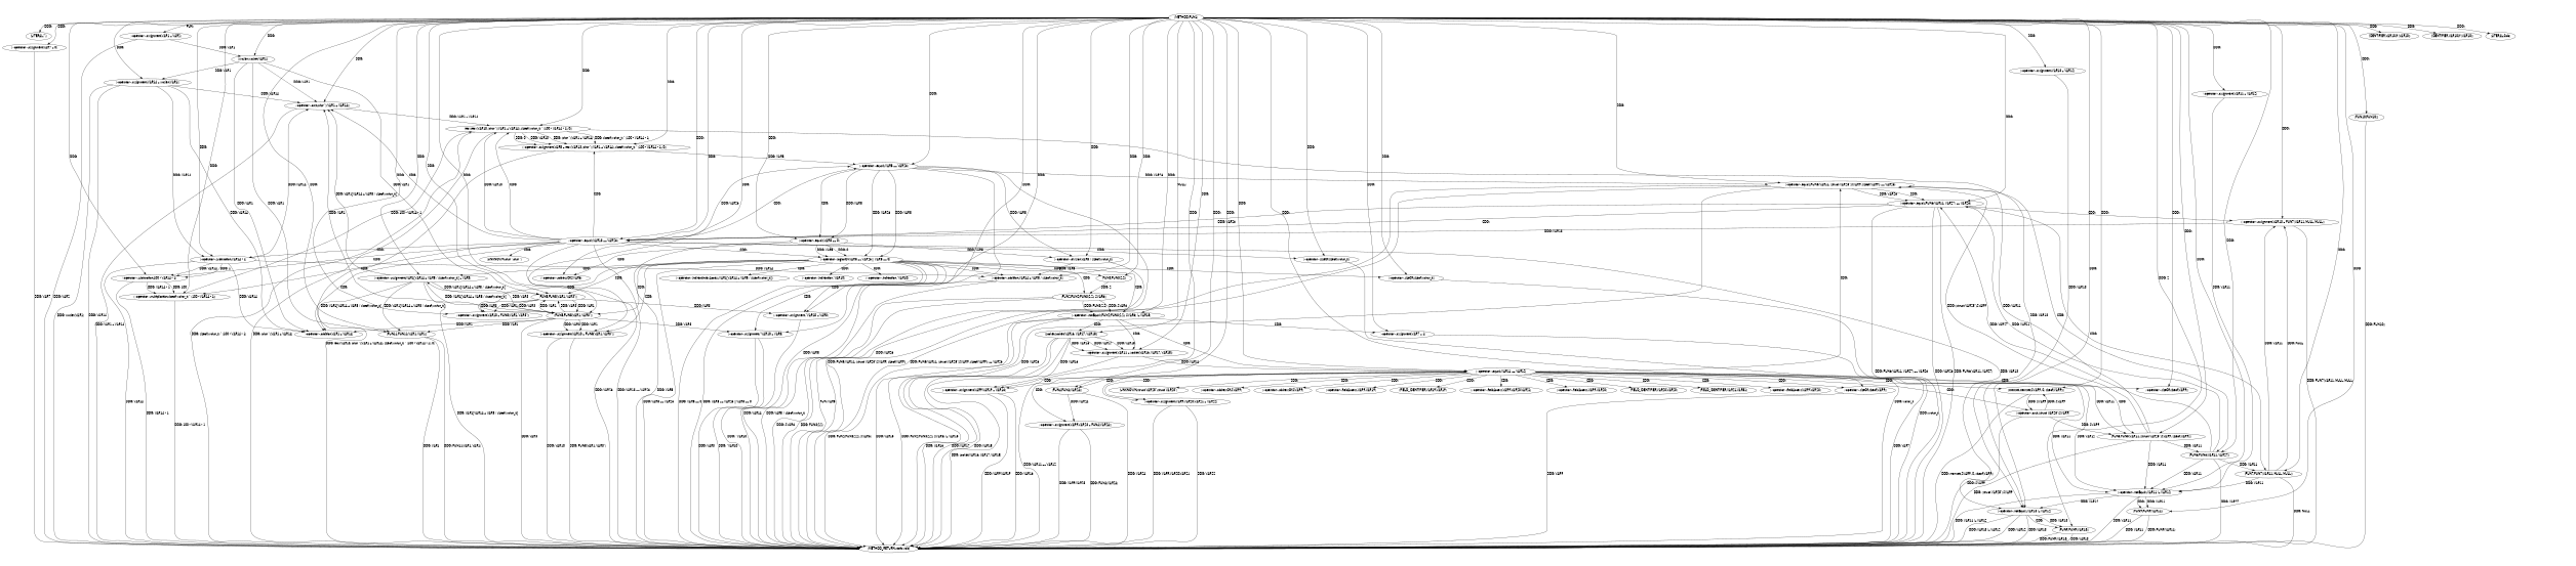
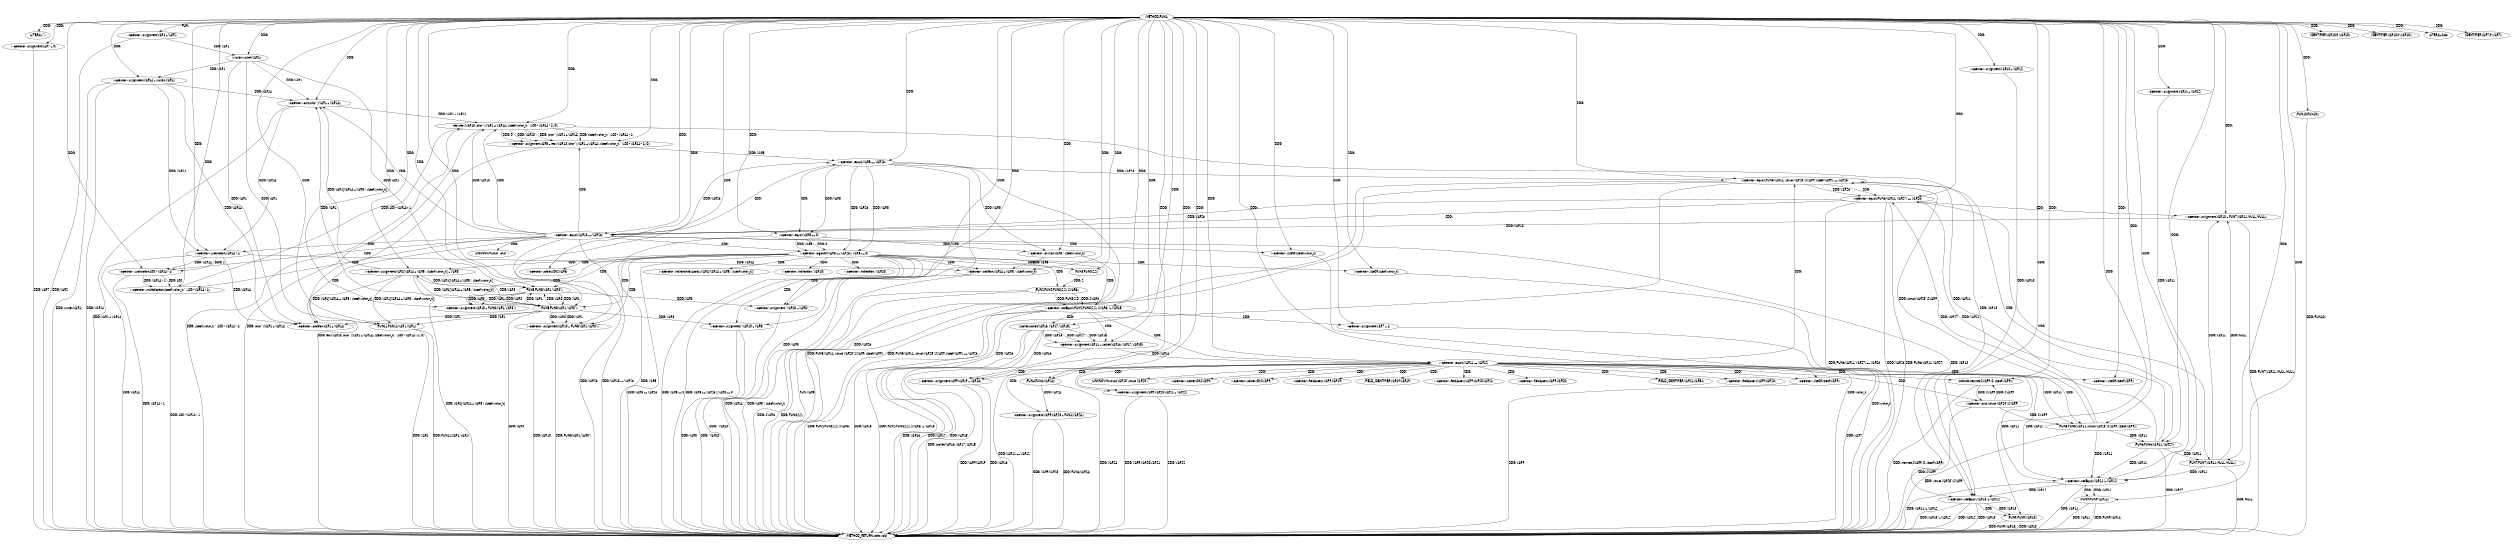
  digraph {
    fontname=Lato
    node [fontname=Lato]
    edge [fontname=Lato]
    n1 [label="(METHOD,FUN1)"]
    n2 [label="(LITERAL,\"\",)"]
    n3 [label="(<operator>.assignment,VAR1 = VAR2)"]
    n4 [label="(<operator>.assignment,VAR7 = 0)"]
    n5 [label="(<operator>.assignment,VAR11 = VAR12)"]
    n6 [label="(<operator>.assignment,VAR13 = VAR12)"]
    n7 [label="(<operator>.assignment,VAR14 = wcslen(VAR1))"]
    n8 [label="(wcslen,wcslen(VAR1))"]
    n9 [label="(<operator>.notEquals,FUN2(FUN3(2,2), &VAR6) != VAR15)"]
    n10 [label="(FUN3,FUN3(2,2))"]
    n11 [label="(<operator>.assignment,VAR7 = 1)"]
    n12 [label="(<operator>.assignment,VAR11 = socket(VAR16, VAR17, VAR18))"]
    n13 [label="(socket,socket(VAR16, VAR17, VAR18))"]
    n14 [label="(<operator>.equals,VAR11 == VAR12)"]
    n15 [label="(memset,memset(&VAR9, 0, sizeof(VAR9)))"]
    n16 [label="(<operator>.sizeOf,sizeof(VAR9))"]
    n17 [label="(<operator>.assignment,VAR9.VAR19 = VAR16)"]
    n18 [label="(<operator>.assignment,VAR9.VAR20.VAR21 = VAR22)"]
    n19 [label="(FUN4,FUN4(VAR24))"]
    n20 [label="(<operator>.equals,FUN5(VAR11, (struct VAR25*)&VAR9, sizeof(VAR9)) == VAR26)"]
    n21 [label="(FUN5,FUN5(VAR11, (struct VAR25*)&VAR9, sizeof(VAR9)))"]
    n22 [label="(<operator>.sizeOf,sizeof(VAR9))"]
    n23 [label="(<operator>.equals,FUN6(VAR11, VAR27) == VAR26)"]
    n24 [label="(FUN6,FUN6(VAR11, VAR27))"]
    n25 [label="(<operator>.assignment,VAR13 = FUN7(VAR11, NULL, NULL))"]
    n26 [label="(FUN7,FUN7(VAR11, NULL, NULL))"]
    n27 [label="(<operator>.equals,VAR13 == VAR26)"]
    n28 [label="(<operator>.assignment,VAR8 = recv(VAR13, (char *)(VAR1 + VAR14), sizeof(wchar_t) * (100 - VAR14 - 1), 0))"]
    n29 [label="(recv,recv(VAR13, (char *)(VAR1 + VAR14), sizeof(wchar_t) * (100 - VAR14 - 1), 0))"]
    n30 [label="(<operator>.cast,(char *)(VAR1 + VAR14))"]
    n31 [label="(<operator>.multiplication,sizeof(wchar_t) * (100 - VAR14 - 1))"]
    n32 [label="(<operator>.sizeOf,sizeof(wchar_t))"]
    n33 [label="(<operator>.subtraction,100 - VAR14 - 1)"]
    n34 [label="(<operator>.subtraction,VAR14 - 1)"]
    n35 [label="(<operator>.equals,VAR8 == VAR26)"]
    n36 [label="(<operator>.equals,VAR8 == 0)"]
    n37 [label="(<operator>.assignment,VAR1[VAR14 + VAR8 / sizeof(wchar_t)] = VAR3)"]
    n38 [label="(<operator>.addition,VAR14 + VAR8 / sizeof(wchar_t))"]
    n39 [label="(<operator>.division,VAR8 / sizeof(wchar_t))"]
    n40 [label="(<operator>.sizeOf,sizeof(wchar_t))"]
    n41 [label="(<operator>.assignment,VAR10 = FUN8(VAR1, VAR3''))"]
    n42 [label="(FUN8,FUN8(VAR1, VAR3''))"]
    n43 [label="(IDENTIFIER,VAR10,if (VAR10))"]
    n44 [label="(<operator>.assignment,*VAR10 = VAR3)"]
    n45 [label="(<operator>.assignment,VAR10 = FUN8(VAR1, VAR3''))"]
    n46 [label="(FUN8,FUN8(VAR1, VAR3''))"]
    n47 [label="(IDENTIFIER,VAR10,if (VAR10))"]
    n48 [label="(<operator>.assignment,*VAR10 = VAR3)"]
    n49 [label="(LITERAL,0,do)"]
    n50 [label="(<operator>.notEquals,VAR11 != VAR12)"]
    n51 [label="(FUN9,FUN9(VAR11))"]
    n52 [label="(<operator>.notEquals,VAR13 != VAR12)"]
    n53 [label="(FUN9,FUN9(VAR13))"]
+   n54 [label="(IDENTIFIER,VAR7,if (VAR7))"]
    n55 [label="(FUN10,FUN10())"]
    n56 [label="(FUN11,FUN11(VAR1, VAR1))"]
    n57 [label="(<operator>.addressOf,&VAR6)"]
    n58 [label="(METHOD_RETURN,static void)"]
    n59 [label="(<operator>.addition,VAR1 + VAR14)"]
    n60 [label="(FUN2,FUN2(FUN3(2,2), &VAR6))"]
    n61 [label="(<operator>.assignment,VAR9.VAR23 = FUN4(VAR24))"]
    n62 [label="(<operator>.cast,(struct VAR25*)&VAR9)"]
    n63 [label="(<operator>.addressOf,&VAR9)"]
    n64 [label="(<operator>.fieldAccess,VAR9.VAR19)"]
    n65 [label="(FIELD_IDENTIFIER,VAR19,VAR19)"]
    n66 [label="(<operator>.fieldAccess,VAR9.VAR20.VAR21)"]
    n67 [label="(<operator>.fieldAccess,VAR9.VAR20)"]
-   n68 [label="(FIELD_IDENTIFIER,VAR20,VAR20)"]
    n69 [label="(FIELD_IDENTIFIER,VAR21,VAR81)"]
    n70 [label="(<operator>.fieldAccess,VAR9.VAR23)"]
    n71 [label="(UNKNOWN,struct VAR25*,struct VAR25*)"]
    n72 [label="(<operator>.addressOf,&VAR9)"]
    n73 [label="(<operator>.logicalOr,VAR8 == VAR26 || VAR8 == 0)"]
    n74 [label="(UNKNOWN,char *,char *)"]
    n75 [label="(<operator>.indirectIndexAccess,VAR1[VAR14 + VAR8 / sizeof(wchar_t)])"]
    n76 [label="(<operator>.indirection,*VAR10)"]
    n77 [label="(<operator>.indirection,*VAR10)"]
    n1 -> n2 [label="DDG: "]
    n1 -> n3 [label="FUN: "]
    n1 -> n4 [label="DDG: "]
    n1 -> n5 [label="DDG: "]
    n1 -> n6 [label="DDG: "]
    n1 -> n7 [label="DDG: "]
    n1 -> n8 [label="DDG: "]
    n1 -> n9 [label="DDG: "]
    n1 -> n10 [label="DDG: "]
    n1 -> n11 [label="DDG: "]
    n1 -> n12 [label="DDG: "]
-   n1 -> n13 [label="NULL: "]
+   n1 -> n13 [label="DDG: "]
    n1 -> n14 [label="DDG: "]
    n1 -> n15 [label="DDG: "]
    n1 -> n16 [label="DDG: "]
    n1 -> n17 [label="DDG: "]
    n1 -> n18 [label="DDG: "]
    n1 -> n19 [label="DDG: "]
    n1 -> n20 [label="DDG: "]
    n1 -> n21 [label="DDG: "]
    n1 -> n22 [label="DDG: "]
    n1 -> n23 [label="DDG: "]
    n1 -> n24 [label="DDG: "]
    n1 -> n25 [label="DDG: "]
    n1 -> n26 [label="DDG: "]
    n1 -> n27 [label="DDG: "]
    n1 -> n28 [label="DDG: "]
    n1 -> n29 [label="DDG: "]
    n1 -> n30 [label="DDG: "]
    n1 -> n31 [label="DDG: "]
    n1 -> n32 [label="DDG: "]
    n1 -> n33 [label="DDG: "]
    n1 -> n34 [label="DDG: "]
    n1 -> n35 [label="DDG: "]
    n1 -> n36 [label="DDG: "]
    n1 -> n37 [label="DDG: "]
    n1 -> n38 [label="DDG: "]
    n1 -> n39 [label="DDG: "]
    n1 -> n40 [label="DDG: "]
    n1 -> n41 [label="DDG: "]
    n1 -> n42 [label="DDG: "]
    n1 -> n43 [label="DDG: "]
    n1 -> n44 [label="DDG: "]
    n1 -> n45 [label="DDG: "]
    n1 -> n46 [label="DDG: "]
    n1 -> n47 [label="DDG: "]
    n1 -> n48 [label="DDG: "]
    n1 -> n49 [label="DDG: "]
    n1 -> n50 [label="DDG: "]
    n1 -> n51 [label="DDG: "]
    n1 -> n52 [label="DDG: "]
-   n1 -> n53 [label="DDG: 2"]
+   n1 -> n53 [label="DDG: "]
+   n1 -> n54 [label="DDG: "]
    n1 -> n55 [label="DDG: "]
    n1 -> n56 [label="DDG: "]
    n1 -> n57 [label="DDG: "]
    n3 -> n8 [label="DDG: VAR1"]
    n3 -> n58 [label="DDG: VAR2"]
    n4 -> n58 [label="DDG: VAR7"]
    n5 -> n50 [label="DDG: VAR11"]
    n6 -> n52 [label="DDG: VAR13"]
    n7 -> n30 [label="DDG: VAR14"]
    n7 -> n34 [label="DDG: VAR14"]
    n7 -> n58 [label="DDG: wcslen(VAR1)"]
    n7 -> n58 [label="DDG: VAR14"]
    n7 -> n59 [label="DDG: VAR14"]
    n8 -> n7 [label="DDG: VAR1"]
    n8 -> n30 [label="DDG: VAR1"]
    n8 -> n42 [label="DDG: VAR1"]
    n8 -> n56 [label="DDG: VAR1"]
    n8 -> n59 [label="DDG: VAR1"]
    n9 -> n11 [label="CDG: "]
    n9 -> n12 [label="CDG: "]
    n9 -> n13 [label="CDG: "]
    n9 -> n14 [label="CDG: "]
    n9 -> n58 [label="DDG: VAR15"]
    n9 -> n58 [label="DDG: FUN2(FUN3(2,2), &VAR6) != VAR15"]
    n9 -> n58 [label="DDG: FUN2(FUN3(2,2), &VAR6)"]
    n10 -> n60 [label="DDG: 2"]
    n11 -> n58 [label="DDG: VAR7"]
    n12 -> n14 [label="DDG: VAR11"]
    n12 -> n58 [label="DDG: socket(VAR16, VAR17, VAR18)"]
    n13 -> n12 [label="DDG: VAR16"]
    n13 -> n12 [label="DDG: VAR17"]
    n13 -> n12 [label="DDG: VAR18"]
    n13 -> n17 [label="DDG: VAR16"]
    n13 -> n58 [label="DDG: VAR17"]
    n13 -> n58 [label="DDG: VAR18"]
    n13 -> n58 [label="DDG: VAR16"]
    n14 -> n15 [label="CDG: "]
    n14 -> n16 [label="CDG: "]
    n14 -> n17 [label="CDG: "]
    n14 -> n18 [label="CDG: "]
    n14 -> n19 [label="CDG: "]
    n14 -> n20 [label="CDG: "]
    n14 -> n21 [label="DDG: VAR11"]
    n14 -> n21 [label="CDG: "]
    n14 -> n22 [label="CDG: "]
    n14 -> n50 [label="DDG: VAR11"]
    n14 -> n50 [label="DDG: VAR12"]
    n14 -> n58 [label="DDG: VAR11 == VAR12"]
    n14 -> n61 [label="CDG: "]
    n14 -> n62 [label="CDG: "]
    n14 -> n63 [label="CDG: "]
    n14 -> n64 [label="CDG: "]
    n14 -> n65 [label="CDG: "]
    n14 -> n66 [label="CDG: "]
    n14 -> n67 [label="CDG: "]
-   n14 -> n68 [label="CDG: "]
    n14 -> n69 [label="CDG: "]
    n14 -> n70 [label="CDG: "]
    n14 -> n71 [label="CDG: "]
    n14 -> n72 [label="CDG: "]
    n15 -> n58 [label="DDG: memset(&VAR9, 0, sizeof(VAR9))"]
    n15 -> n62 [label="DDG: &VAR9"]
    n17 -> n58 [label="DDG: VAR16"]
    n17 -> n58 [label="DDG: VAR9.VAR19"]
    n18 -> n58 [label="DDG: VAR22"]
    n18 -> n58 [label="DDG: VAR9.VAR20.VAR21"]
    n19 -> n58 [label="DDG: VAR24"]
    n19 -> n61 [label="DDG: VAR24"]
    n20 -> n23 [label="DDG: VAR26"]
    n20 -> n23 [label="CDG: "]
    n20 -> n24 [label="CDG: "]
    n20 -> n58 [label="DDG: FUN5(VAR11, (struct VAR25*)&VAR9, sizeof(VAR9))"]
    n20 -> n58 [label="DDG: FUN5(VAR11, (struct VAR25*)&VAR9, sizeof(VAR9)) == VAR26"]
    n20 -> n58 [label="DDG: VAR26"]
    n21 -> n20 [label="DDG: VAR11"]
    n21 -> n20 [label="DDG: (struct VAR25*)&VAR9"]
    n21 -> n24 [label="DDG: VAR11"]
    n21 -> n50 [label="DDG: VAR11"]
    n21 -> n58 [label="DDG: (struct VAR25*)&VAR9"]
    n22 -> n58 [label="DDG: VAR9"]
    n23 -> n25 [label="CDG: "]
    n23 -> n26 [label="CDG: "]
    n23 -> n27 [label="DDG: VAR26"]
    n23 -> n27 [label="CDG: "]
    n23 -> n58 [label="DDG: FUN6(VAR11, VAR27) == VAR26"]
    n23 -> n58 [label="DDG: VAR26"]
    n23 -> n58 [label="DDG: FUN6(VAR11, VAR27)"]
    n24 -> n23 [label="DDG: VAR11"]
    n24 -> n23 [label="DDG: VAR27"]
    n24 -> n26 [label="DDG: VAR11"]
    n24 -> n50 [label="DDG: VAR11"]
    n24 -> n58 [label="DDG: VAR27"]
    n25 -> n27 [label="DDG: VAR13"]
    n25 -> n58 [label="DDG: FUN7(VAR11, NULL, NULL)"]
    n26 -> n25 [label="DDG: VAR11"]
    n26 -> n25 [label="DDG: NULL"]
    n26 -> n50 [label="DDG: VAR11"]
    n26 -> n58 [label="DDG: NULL"]
    n27 -> n28 [label="CDG: "]
    n27 -> n29 [label="DDG: VAR13"]
    n27 -> n29 [label="CDG: "]
    n27 -> n30 [label="CDG: "]
    n27 -> n31 [label="CDG: "]
    n27 -> n32 [label="CDG: "]
    n27 -> n33 [label="CDG: "]
    n27 -> n34 [label="CDG: "]
    n27 -> n35 [label="DDG: VAR26"]
    n27 -> n35 [label="CDG: "]
    n27 -> n52 [label="DDG: VAR13"]
    n27 -> n58 [label="DDG: VAR26"]
    n27 -> n58 [label="DDG: VAR13 == VAR26"]
    n27 -> n59 [label="CDG: "]
    n27 -> n73 [label="CDG: "]
    n27 -> n74 [label="CDG: "]
    n28 -> n35 [label="DDG: VAR8"]
    n28 -> n58 [label="DDG: recv(VAR13, (char *)(VAR1 + VAR14), sizeof(wchar_t) * (100 - VAR14 - 1), 0)"]
    n29 -> n28 [label="DDG: VAR13"]
    n29 -> n28 [label="DDG: (char *)(VAR1 + VAR14)"]
    n29 -> n28 [label="DDG: sizeof(wchar_t) * (100 - VAR14 - 1)"]
    n29 -> n28 [label="DDG: 0"]
    n29 -> n52 [label="DDG: VAR13"]
    n29 -> n58 [label="DDG: sizeof(wchar_t) * (100 - VAR14 - 1)"]
    n29 -> n58 [label="DDG: (char *)(VAR1 + VAR14)"]
    n30 -> n29 [label="DDG: VAR1 + VAR14"]
    n30 -> n58 [label="DDG: VAR1 + VAR14"]
    n31 -> n29 [label="DDG: 100 - VAR14 - 1"]
    n31 -> n58 [label="DDG: 100 - VAR14 - 1"]
    n32 -> n58 [label="DDG: wchar_t"]
    n33 -> n31 [label="DDG: 100"]
    n33 -> n31 [label="DDG: VAR14 - 1"]
    n33 -> n58 [label="DDG: VAR14 - 1"]
-   n34 -> n30 [label="DDG: VAR14"]
+   n30 -> n34 [label="DDG: VAR14"]
    n34 -> n33 [label="DDG: VAR14"]
    n34 -> n33 [label="DDG: 1"]
    n34 -> n38 [label="DDG: VAR14"]
    n34 -> n58 [label="DDG: VAR14"]
    n34 -> n59 [label="DDG: VAR14"]
    n35 -> n20 [label="DDG: VAR26"]
    n35 -> n36 [label="DDG: VAR8"]
    n35 -> n36 [label="CDG: "]
    n35 -> n39 [label="DDG: VAR8"]
    n35 -> n58 [label="DDG: VAR8"]
    n35 -> n58 [label="DDG: VAR26"]
    n35 -> n73 [label="DDG: VAR8"]
    n35 -> n73 [label="DDG: VAR26"]
    n36 -> n39 [label="DDG: VAR8"]
    n36 -> n58 [label="DDG: VAR8"]
    n36 -> n73 [label="DDG: VAR8"]
    n36 -> n73 [label="DDG: 0"]
    n37 -> n30 [label="DDG: VAR1[VAR14 + VAR8 / sizeof(wchar_t)]"]
    n37 -> n42 [label="DDG: VAR1[VAR14 + VAR8 / sizeof(wchar_t)]"]
    n37 -> n46 [label="DDG: VAR1[VAR14 + VAR8 / sizeof(wchar_t)]"]
    n37 -> n56 [label="DDG: VAR1[VAR14 + VAR8 / sizeof(wchar_t)]"]
    n37 -> n58 [label="DDG: VAR1[VAR14 + VAR8 / sizeof(wchar_t)]"]
    n37 -> n59 [label="DDG: VAR1[VAR14 + VAR8 / sizeof(wchar_t)]"]
    n38 -> n58 [label="DDG: VAR14"]
    n38 -> n58 [label="DDG: VAR8 / sizeof(wchar_t)"]
    n39 -> n38 [label="DDG: VAR8"]
    n39 -> n58 [label="FUN: VAR8"]
    n40 -> n58 [label="DDG: wchar_t"]
    n42 -> n41 [label="DDG: VAR1"]
    n42 -> n41 [label="DDG: VAR3"]
    n42 -> n44 [label="DDG: VAR3"]
    n42 -> n46 [label="DDG: VAR1"]
    n42 -> n46 [label="DDG: VAR3"]
    n44 -> n58 [label="DDG: *VAR10"]
    n45 -> n58 [label="DDG: FUN8(VAR1, VAR3'')"]
    n45 -> n58 [label="DDG: VAR10"]
    n46 -> n30 [label="DDG: VAR1"]
    n46 -> n37 [label="DDG: VAR3"]
    n46 -> n42 [label="DDG: VAR1"]
    n46 -> n42 [label="DDG: VAR3"]
    n46 -> n45 [label="DDG: VAR1"]
    n46 -> n45 [label="DDG: VAR3"]
    n46 -> n48 [label="DDG: VAR3"]
    n46 -> n56 [label="DDG: VAR1"]
    n46 -> n58 [label="DDG: VAR3"]
    n46 -> n59 [label="DDG: VAR1"]
    n48 -> n58 [label="DDG: *VAR10"]
    n48 -> n58 [label="DDG: VAR3"]
    n50 -> n51 [label="DDG: VAR11"]
    n50 -> n51 [label="CDG: "]
    n50 -> n52 [label="DDG: VAR12"]
    n50 -> n58 [label="DDG: VAR11 != VAR12"]
    n50 -> n58 [label="DDG: VAR11"]
    n51 -> n58 [label="DDG: VAR11"]
    n51 -> n58 [label="DDG: FUN9(VAR11)"]
    n52 -> n53 [label="DDG: VAR13"]
    n52 -> n53 [label="CDG: "]
    n52 -> n58 [label="DDG: VAR13 != VAR12"]
    n52 -> n58 [label="DDG: VAR12"]
    n52 -> n58 [label="DDG: VAR13"]
    n53 -> n58 [label="DDG: FUN9(VAR13)"]
    n53 -> n58 [label="DDG: VAR13"]
    n55 -> n58 [label="DDG: FUN10()"]
    n56 -> n58 [label="DDG: FUN11(VAR1, VAR1)"]
    n56 -> n58 [label="DDG: VAR1"]
    n60 -> n9 [label="DDG: FUN3(2,2)"]
    n60 -> n9 [label="DDG: &VAR6"]
    n60 -> n58 [label="DDG: &VAR6"]
    n60 -> n58 [label="DDG: FUN3(2,2)"]
    n61 -> n58 [label="DDG: VAR9.VAR23"]
    n61 -> n58 [label="DDG: FUN4(VAR24)"]
    n62 -> n15 [label="DDG: &VAR9"]
    n62 -> n21 [label="DDG: &VAR9"]
    n62 -> n58 [label="DDG: &VAR9"]
    n73 -> n9 [label="CDG: "]
    n73 -> n10 [label="CDG: "]
    n73 -> n37 [label="CDG: "]
    n73 -> n38 [label="CDG: "]
    n73 -> n40 [label="CDG: "]
    n73 -> n41 [label="CDG: "]
    n73 -> n42 [label="CDG: "]
    n73 -> n44 [label="CDG: "]
    n73 -> n45 [label="CDG: "]
    n73 -> n46 [label="CDG: "]
    n73 -> n48 [label="CDG: "]
-   n36 -> n57 [label="CDG: "]
+   n73 -> n57 [label="CDG: "]
    n73 -> n58 [label="DDG: VAR8 == VAR26"]
    n73 -> n58 [label="DDG: VAR8 == 0"]
    n73 -> n58 [label="DDG: VAR8 == VAR26 || VAR8 == 0"]
    n73 -> n60 [label="CDG: "]
    n73 -> n75 [label="CDG: "]
    n73 -> n76 [label="CDG: "]
    n73 -> n77 [label="CDG: "]
  }
